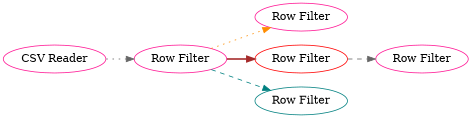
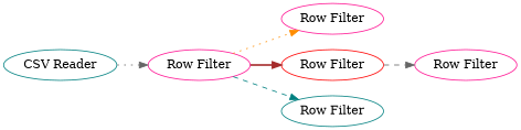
  digraph {
    rankdir=LR
    node [color=deeppink]
    edge [color=gray40 style=dotted]
-   n1 [label="CSV Reader"]
+   n1 [label="CSV Reader" color=teal]
    n2 [label="Row Filter"]
    n3 [label="Row Filter"]
    n4 [label="Row Filter" color=red]
    n5 [label="Row Filter"]
    n6 [label="Row Filter" color=teal]
    n1 -> n2
    n2 -> n3 [color=darkorange]
    n2 -> n4 [color=brown style=bold]
    n2 -> n6 [color=teal style=dashed]
    n4 -> n5 [style=dashed]
  }
